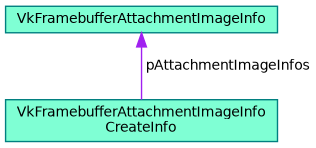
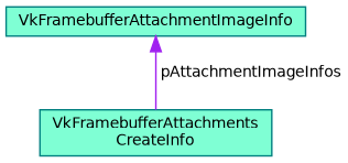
  digraph {
    node [color=teal fillcolor=aquamarine fontname=Helvetica fontsize=10 shape=record style=filled]
-   n1 [fontcolor=black height=0.2 label="VkFramebufferAttachmentImageInfo\lCreateInfo" width=0.4]
+   n1 [fontcolor=black height=0.2 label="VkFramebufferAttachments\lCreateInfo" width=0.4]
    n2 [height=0.2 label=VkFramebufferAttachmentImageInfo width=0.4]
    n2 -> n1 [color=purple dir=back fontname=Helvetica fontsize=10 label=" pAttachmentImageInfos" labelfontname=Helvetica labelfontsize=10 style=solid]
  }
